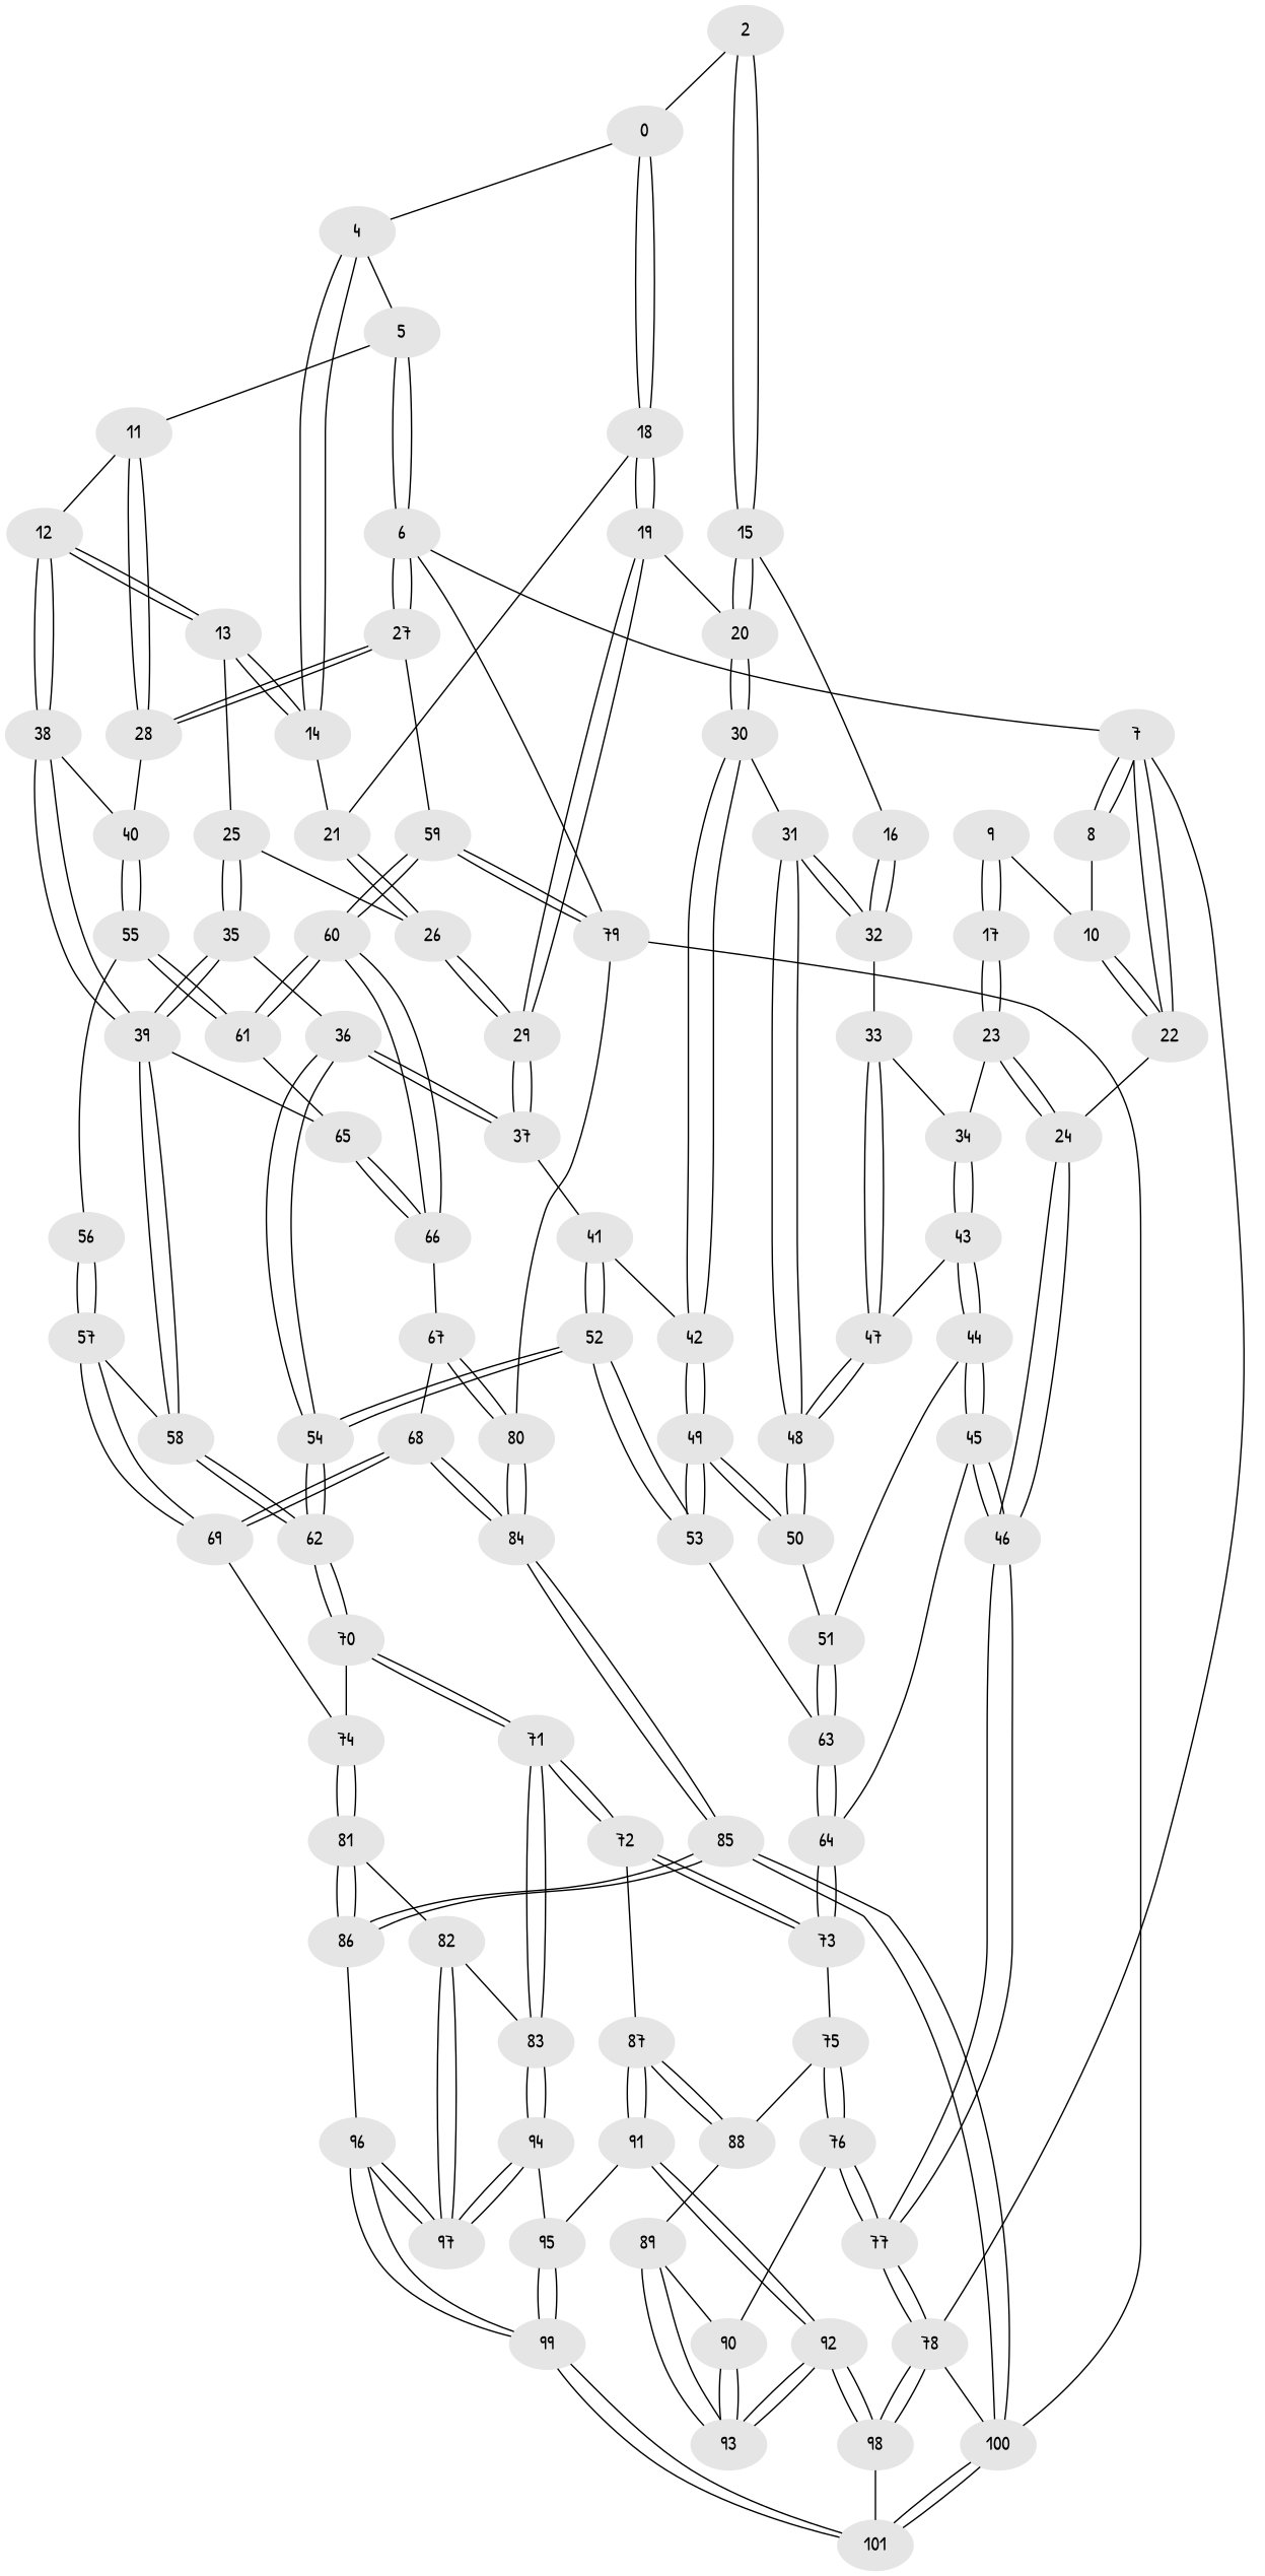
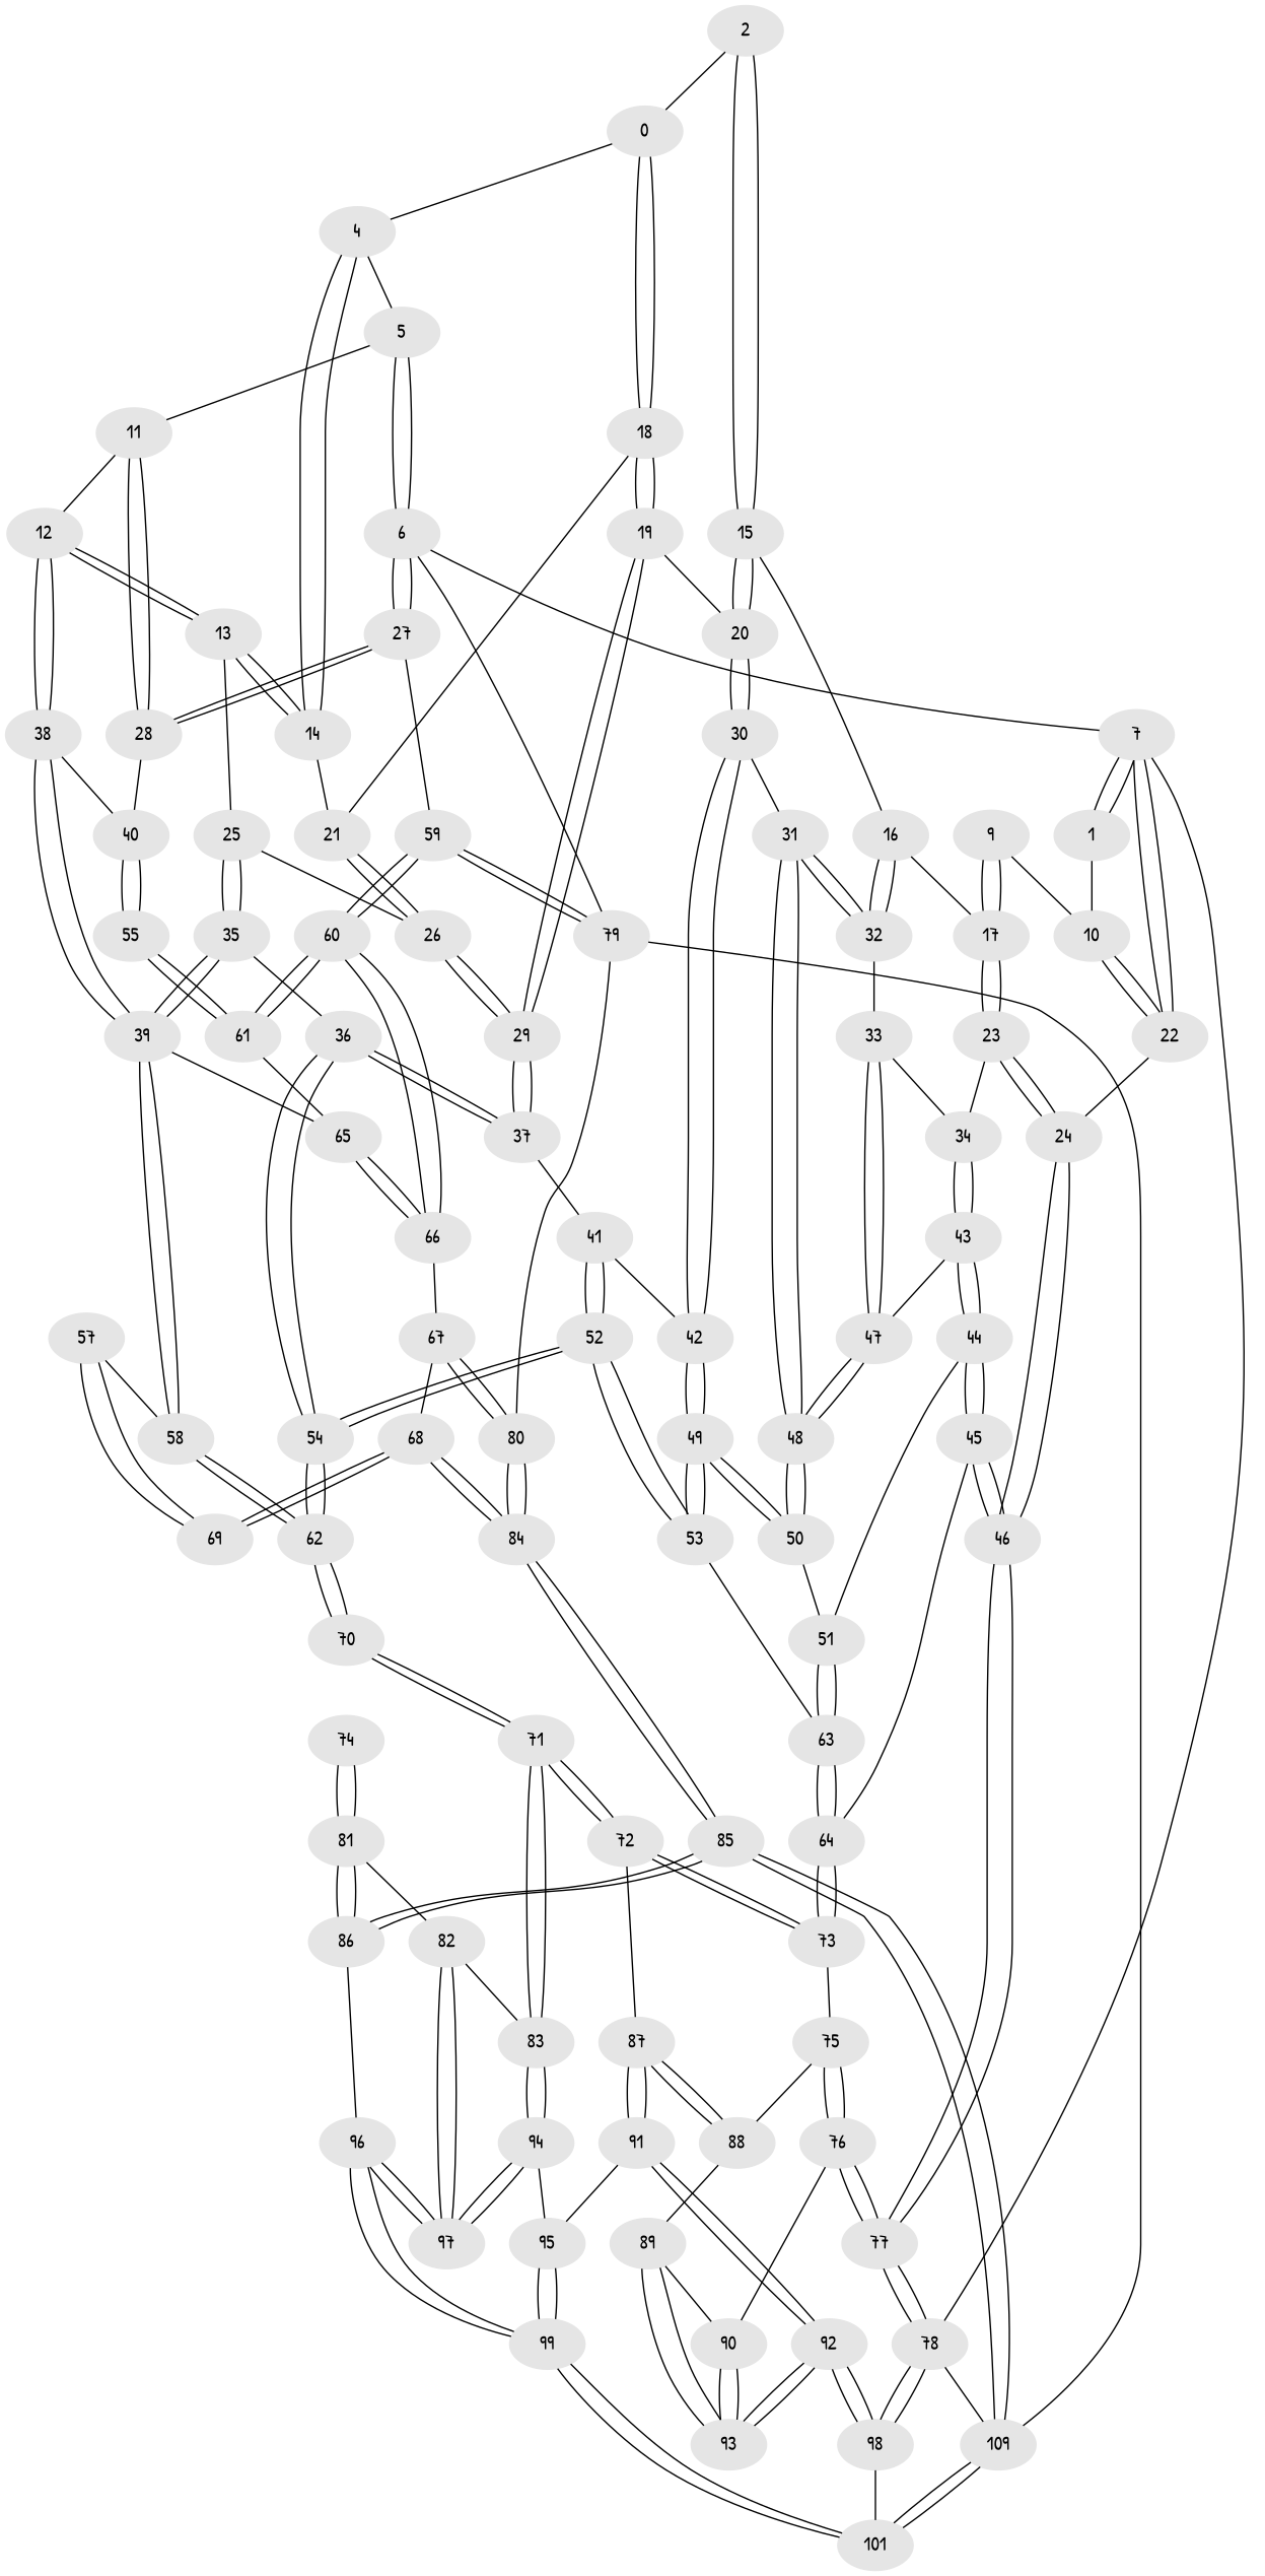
  graph {
    fontname="Patrick Hand"
    node [color=gray90 fontname="Patrick Hand" style=filled]
    edge [fontname="Patrick Hand"]
    n1 [label=0]
    2
    15
    9
    10
    17
    4
    18
    16
    20
    5
    14
    21
    19
    6
    11
    7
    27
    79
    12
    28
-   8
+   8 [label=1]
    22
    78
    59
    80
-   100
+   100 [label=109]
    24
    98
    23
    13
    38
    40
    25
    39
    26
    35
    32
    30
    33
    34
    29
    37
    31
    42
    46
    43
    77
    36
    60
    55
    41
    48
    49
    50
    47
    44
    54
    58
    65
    62
    52
-   56
    61
    53
    45
    51
    64
    63
    73
    70
    57
    69
    66
    74
    67
    71
    75
    68
    84
    85
    81
    72
    83
    87
    94
    88
    91
    76
    82
    86
    90
    89
    93
    101
    97
    96
    95
    99
    92
    n1 -- 4
    n1 -- 18
    n1 -- 18
    2 -- n1
    2 -- 15
    2 -- 15
    15 -- 16
    15 -- 20
    15 -- 20
    9 -- 10
    9 -- 17
    9 -- 17
    10 -- 22
    10 -- 22
    17 -- 23
    17 -- 23
    4 -- 5
    4 -- 14
    4 -- 14
    18 -- 21
    18 -- 19
    18 -- 19
+   16 -- 17
    16 -- 32
    16 -- 32
    20 -- 30
    20 -- 30
    5 -- 6
    5 -- 6
    5 -- 11
    14 -- 21
    21 -- 26
    21 -- 26
    19 -- 20
    19 -- 29
    19 -- 29
    6 -- 7
    6 -- 27
    6 -- 27
    6 -- 79
    11 -- 12
    11 -- 28
    11 -- 28
    7 -- 8
    7 -- 8
    7 -- 22
    7 -- 22
    7 -- 78
    27 -- 28
    27 -- 28
    27 -- 59
    79 -- 80
    79 -- 100
    12 -- 13
    12 -- 13
    12 -- 38
    12 -- 38
    28 -- 40
    8 -- 10
    22 -- 24
    78 -- 100
    78 -- 98
    78 -- 98
    59 -- 79
    59 -- 79
    59 -- 60
    59 -- 60
    80 -- 84
    80 -- 84
    100 -- 101
    100 -- 101
    24 -- 46
    24 -- 46
    98 -- 101
    23 -- 24
    23 -- 24
    23 -- 34
    13 -- 14
    13 -- 14
    13 -- 25
    38 -- 40
    38 -- 39
    38 -- 39
    40 -- 55
    40 -- 55
    25 -- 26
    25 -- 35
    25 -- 35
    39 -- 58
    39 -- 58
    39 -- 65
    26 -- 29
    26 -- 29
    35 -- 39
    35 -- 39
    35 -- 36
    32 -- 33
    30 -- 31
    30 -- 42
    30 -- 42
    33 -- 34
    33 -- 47
    33 -- 47
    34 -- 43
    34 -- 43
    29 -- 37
    29 -- 37
    37 -- 41
    31 -- 32
    31 -- 32
    31 -- 48
    31 -- 48
    42 -- 49
    42 -- 49
    46 -- 77
    46 -- 77
    43 -- 47
    43 -- 44
    43 -- 44
    77 -- 78
    77 -- 78
    36 -- 37
    36 -- 37
    36 -- 54
    36 -- 54
    60 -- 61
    60 -- 61
    60 -- 66
    60 -- 66
-   55 -- 56
    55 -- 61
    55 -- 61
    41 -- 42
    41 -- 52
    41 -- 52
    48 -- 50
    48 -- 50
    49 -- 50
    49 -- 50
    49 -- 53
    49 -- 53
    50 -- 51
    47 -- 48
    47 -- 48
    44 -- 45
    44 -- 45
    44 -- 51
    54 -- 62
    54 -- 62
    58 -- 62
    58 -- 62
    65 -- 66
    65 -- 66
    62 -- 70
    62 -- 70
    52 -- 54
    52 -- 54
    52 -- 53
    52 -- 53
-   56 -- 57
-   56 -- 57
    61 -- 65
    53 -- 63
    45 -- 46
    45 -- 46
    45 -- 64
    51 -- 63
    51 -- 63
    64 -- 73
    64 -- 73
    63 -- 64
    63 -- 64
    73 -- 75
-   70 -- 74
    70 -- 71
    70 -- 71
    57 -- 58
    57 -- 69
    57 -- 69
-   69 -- 74
    66 -- 67
    74 -- 81
    74 -- 81
    67 -- 80
    67 -- 80
    67 -- 68
    71 -- 72
    71 -- 72
    71 -- 83
    71 -- 83
    75 -- 88
    75 -- 76
    75 -- 76
    68 -- 69
    68 -- 69
    68 -- 84
    68 -- 84
    84 -- 85
    84 -- 85
    85 -- 100
    85 -- 100
    85 -- 86
    85 -- 86
    81 -- 82
    81 -- 86
    81 -- 86
    72 -- 73
    72 -- 73
    72 -- 87
    83 -- 94
    83 -- 94
    87 -- 88
    87 -- 88
    87 -- 91
    87 -- 91
    94 -- 97
    94 -- 97
    94 -- 95
    88 -- 89
    91 -- 95
    91 -- 92
    91 -- 92
    76 -- 77
    76 -- 77
    76 -- 90
    82 -- 83
    82 -- 97
    82 -- 97
    86 -- 96
    90 -- 93
    90 -- 93
    89 -- 90
    89 -- 93
    89 -- 93
    96 -- 97
    96 -- 97
    96 -- 99
    96 -- 99
    95 -- 99
    95 -- 99
    99 -- 101
    99 -- 101
    92 -- 98
    92 -- 98
    92 -- 93
    92 -- 93
  }
